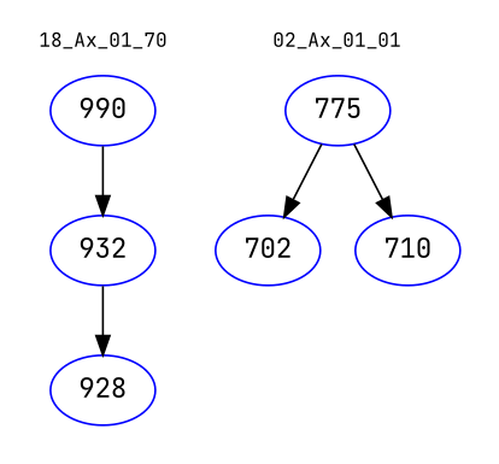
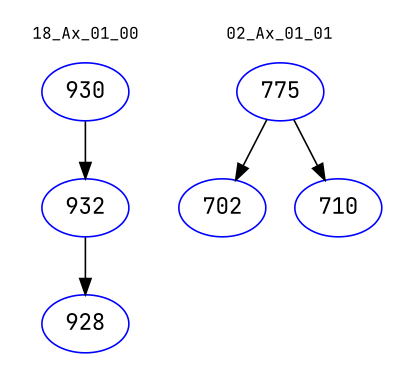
  digraph {
    fontname="JetBrains Mono"
    node [color=blue fontname="JetBrains Mono"]
    edge [color=black fontname="JetBrains Mono"]
-   n1 [label=990]
+   n1 [label=930]
    n2 [label=928]
    n3 [label=932]
    n4 [label=775]
    n5 [label=702]
    n6 [label=710]
    subgraph cluster_1 {
      color=white
      fontsize=10
-     label="18_Ax_01_70"
+     label="18_Ax_01_00"
      n1
      n2
      n3
    }
    subgraph cluster_2 {
      color=white
      fontsize=10
      label="02_Ax_01_01"
      n4
      n5
      n6
    }
    n1 -> n3
    n3 -> n2
    n4 -> n5
    n4 -> n6
  }
